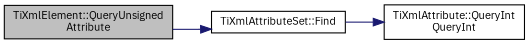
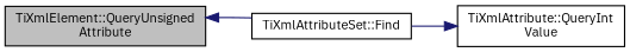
  digraph {
    fontname="IBM Plex Sans"
    rankdir=LR
    node [color=black fillcolor=white fontname="IBM Plex Sans" fontsize=10 shape=record style=filled]
    edge [color=midnightblue fontname="IBM Plex Sans" fontsize=10 labelfontname=Helvetica labelfontsize=10 style=solid]
    n1 [fillcolor=grey75 fontcolor=black height=0.2 label="TiXmlElement::QueryUnsigned\lAttribute" width=0.4]
    n2 [height=0.2 label="TiXmlAttributeSet::Find" width=0.4]
-   n3 [height=0.2 label="TiXmlAttribute::QueryInt\lQueryInt" width=0.4]
-   n1 -> n2
+   n3 [height=0.2 label="TiXmlAttribute::QueryInt\lValue" width=0.4]
+   n2 -> n1
    n2 -> n3
  }
